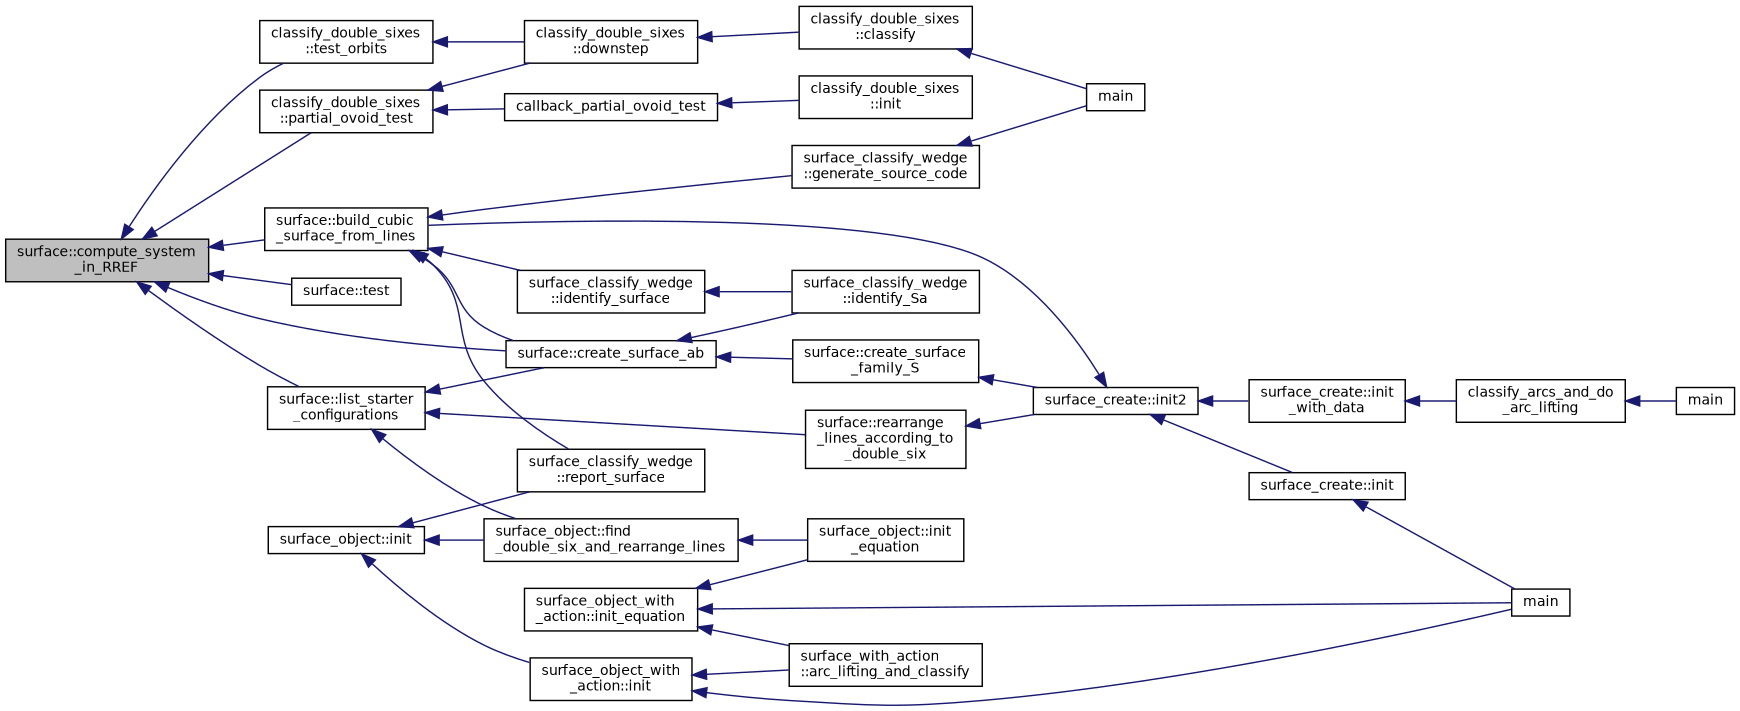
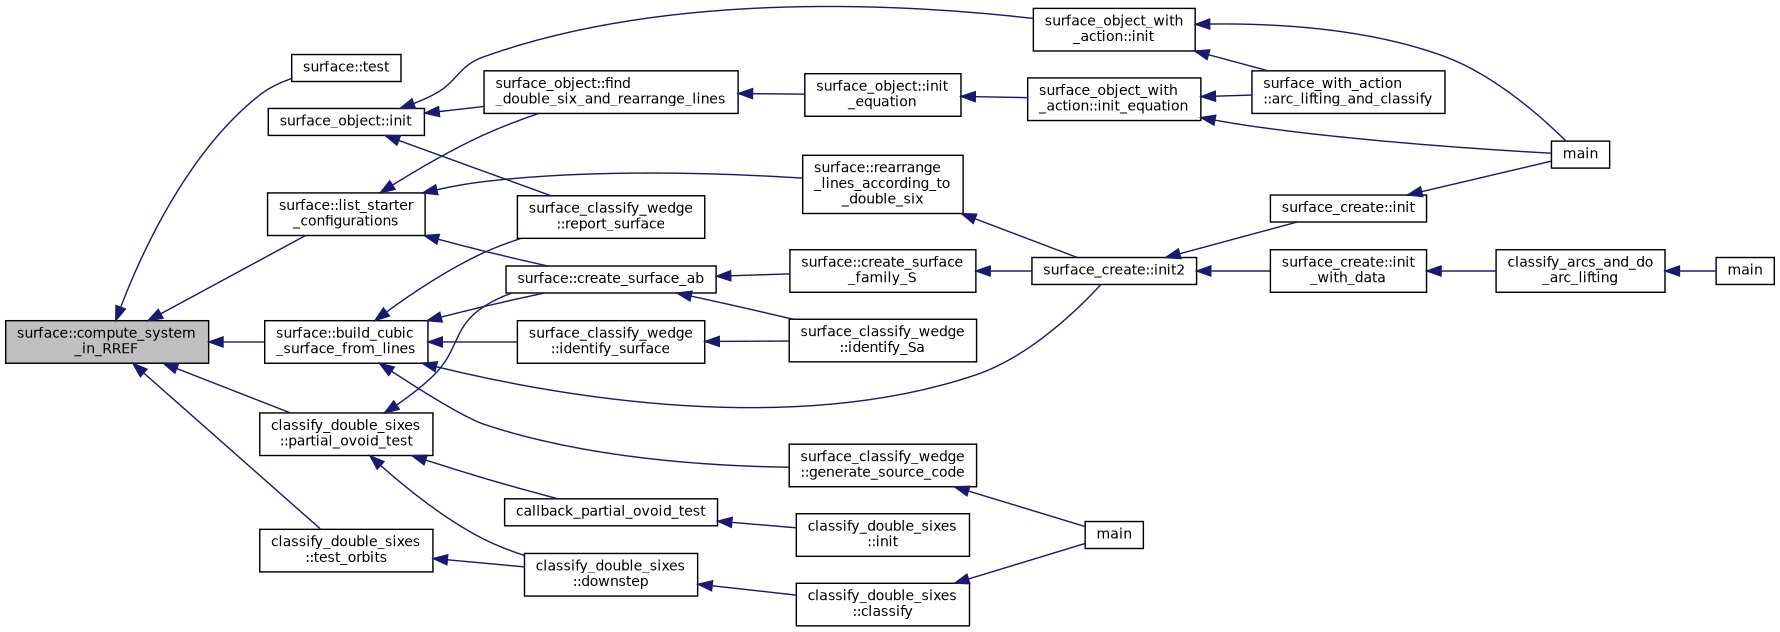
  digraph {
    rankdir=LR
    node [color=black fillcolor=white fontname=Helvetica fontsize=10 shape=record style=filled]
    edge [color=midnightblue dir=back fontname=Helvetica fontsize=10 labelfontname=Helvetica labelfontsize=10 style=solid]
    n1 [fillcolor=grey75 fontcolor=black height=0.2 label="surface::compute_system\l_in_RREF" width=0.4]
    n2 [height=0.2 label="surface::build_cubic\l_surface_from_lines" width=0.4]
    n3 [height=0.2 label="surface::create_surface_ab" width=0.4]
    n4 [height=0.2 label="surface::test" width=0.4]
    n5 [height=0.2 label="surface::list_starter\l_configurations" width=0.4]
    n6 [height=0.2 label="classify_double_sixes\l::partial_ovoid_test" width=0.4]
    n7 [height=0.2 label="classify_double_sixes\l::test_orbits" width=0.4]
    n8 [height=0.2 label="surface_create::init2" width=0.4]
    n9 [height=0.2 label="surface_classify_wedge\l::identify_surface" width=0.4]
    n10 [height=0.2 label="surface_classify_wedge\l::report_surface" width=0.4]
    n11 [height=0.2 label="surface_classify_wedge\l::generate_source_code" width=0.4]
    n12 [height=0.2 label="surface::create_surface\l_family_S" width=0.4]
    n13 [height=0.2 label="surface_classify_wedge\l::identify_Sa" width=0.4]
    n14 [height=0.2 label="surface::rearrange\l_lines_according_to\l_double_six" width=0.4]
    n15 [height=0.2 label="surface_object::find\l_double_six_and_rearrange_lines" width=0.4]
    n16 [height=0.2 label=callback_partial_ovoid_test width=0.4]
    n17 [height=0.2 label="classify_double_sixes\l::downstep" width=0.4]
    n18 [height=0.2 label="surface_create::init\l_with_data" width=0.4]
    n19 [height=0.2 label="surface_create::init" width=0.4]
    n20 [height=0.2 label=main width=0.4]
    n21 [height=0.2 label="classify_arcs_and_do\l_arc_lifting" width=0.4]
    n22 [height=0.2 label=main width=0.4]
    n23 [height=0.2 label="surface_object::init\l_equation" width=0.4]
    n24 [height=0.2 label="surface_object_with\l_action::init_equation" width=0.4]
    n25 [height=0.2 label="surface_object::init" width=0.4]
    n26 [height=0.2 label="surface_object_with\l_action::init" width=0.4]
    n27 [height=0.2 label="surface_with_action\l::arc_lifting_and_classify" width=0.4]
    n28 [height=0.2 label=main width=0.4]
    n29 [height=0.2 label="classify_double_sixes\l::init" width=0.4]
    n30 [height=0.2 label="classify_double_sixes\l::classify" width=0.4]
    n1 -> n2
-   n1 -> n3
+   n6 -> n3
    n1 -> n4
    n1 -> n5
    n1 -> n6
    n1 -> n7
    n2 -> n3
-   n8 -> n2
+   n2 -> n8
    n2 -> n9
    n2 -> n10
    n2 -> n11
    n3 -> n12
    n3 -> n13
    n5 -> n3
    n5 -> n14
    n5 -> n15
    n6 -> n16
    n6 -> n17
    n7 -> n17
    n8 -> n18
    n8 -> n19
    n9 -> n13
    n11 -> n20
    n12 -> n8
    n14 -> n8
    n15 -> n23
    n16 -> n29
    n17 -> n30
    n18 -> n21
    n19 -> n22
    n21 -> n28
-   n24 -> n23
+   n23 -> n24
    n24 -> n22
    n24 -> n27
    n25 -> n10
    n25 -> n15
    n25 -> n26
    n26 -> n22
    n26 -> n27
    n30 -> n20
  }
